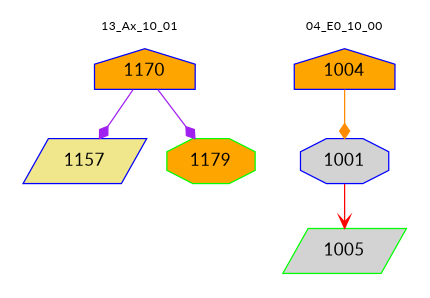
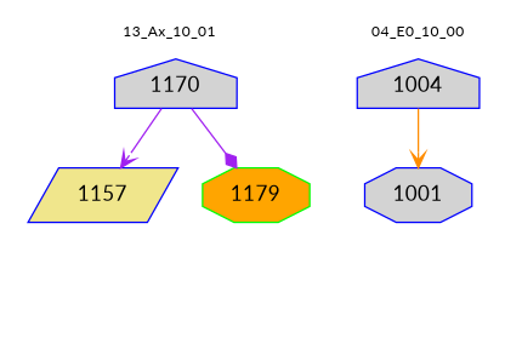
  digraph {
    fontname=Lato
    node [color=blue fillcolor=lightgrey fontname=Lato shape=house style=filled]
    edge [arrowhead=diamond color=purple fontname=Lato]
-   n1 [fillcolor=orange label=1170]
+   n1 [label=1170]
    n2 [fillcolor=khaki label=1157 shape=parallelogram]
    n3 [color=green fillcolor=orange label=1179 shape=octagon]
-   n4 [fillcolor=orange label=1004]
+   n4 [label=1004]
    n5 [label=1001 shape=octagon]
-   n6 [color=green label=1005 shape=parallelogram]
    subgraph cluster_1 {
      color=white
      fontsize=10
      label="13_Ax_10_01"
      n1
      n2
      n3
    }
    subgraph cluster_2 {
      color=white
      fontsize=10
      label="04_E0_10_00"
      n4
      n5
-     n6
    }
-   n1 -> n2
+   n1 -> n2 [arrowhead=vee]
    n1 -> n3
-   n4 -> n5 [color=darkorange]
-   n5 -> n6 [arrowhead=vee color=red]
+   n4 -> n5 [arrowhead=vee color=darkorange]
  }
